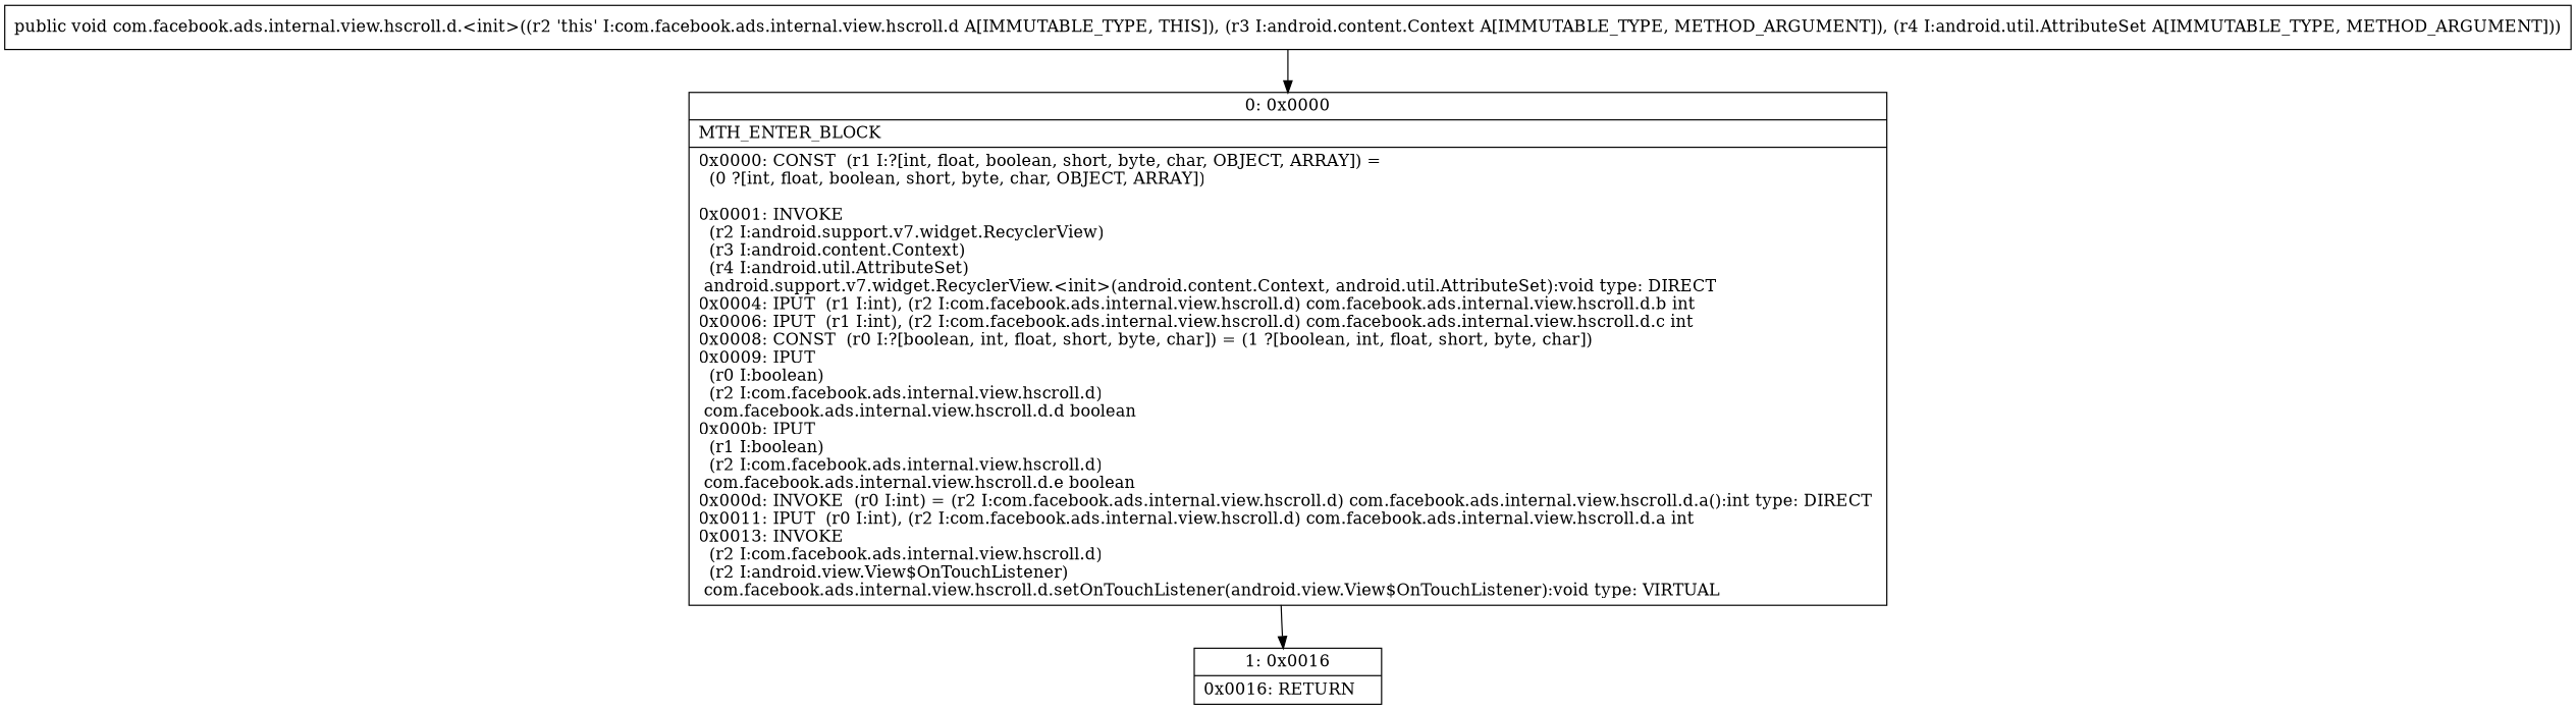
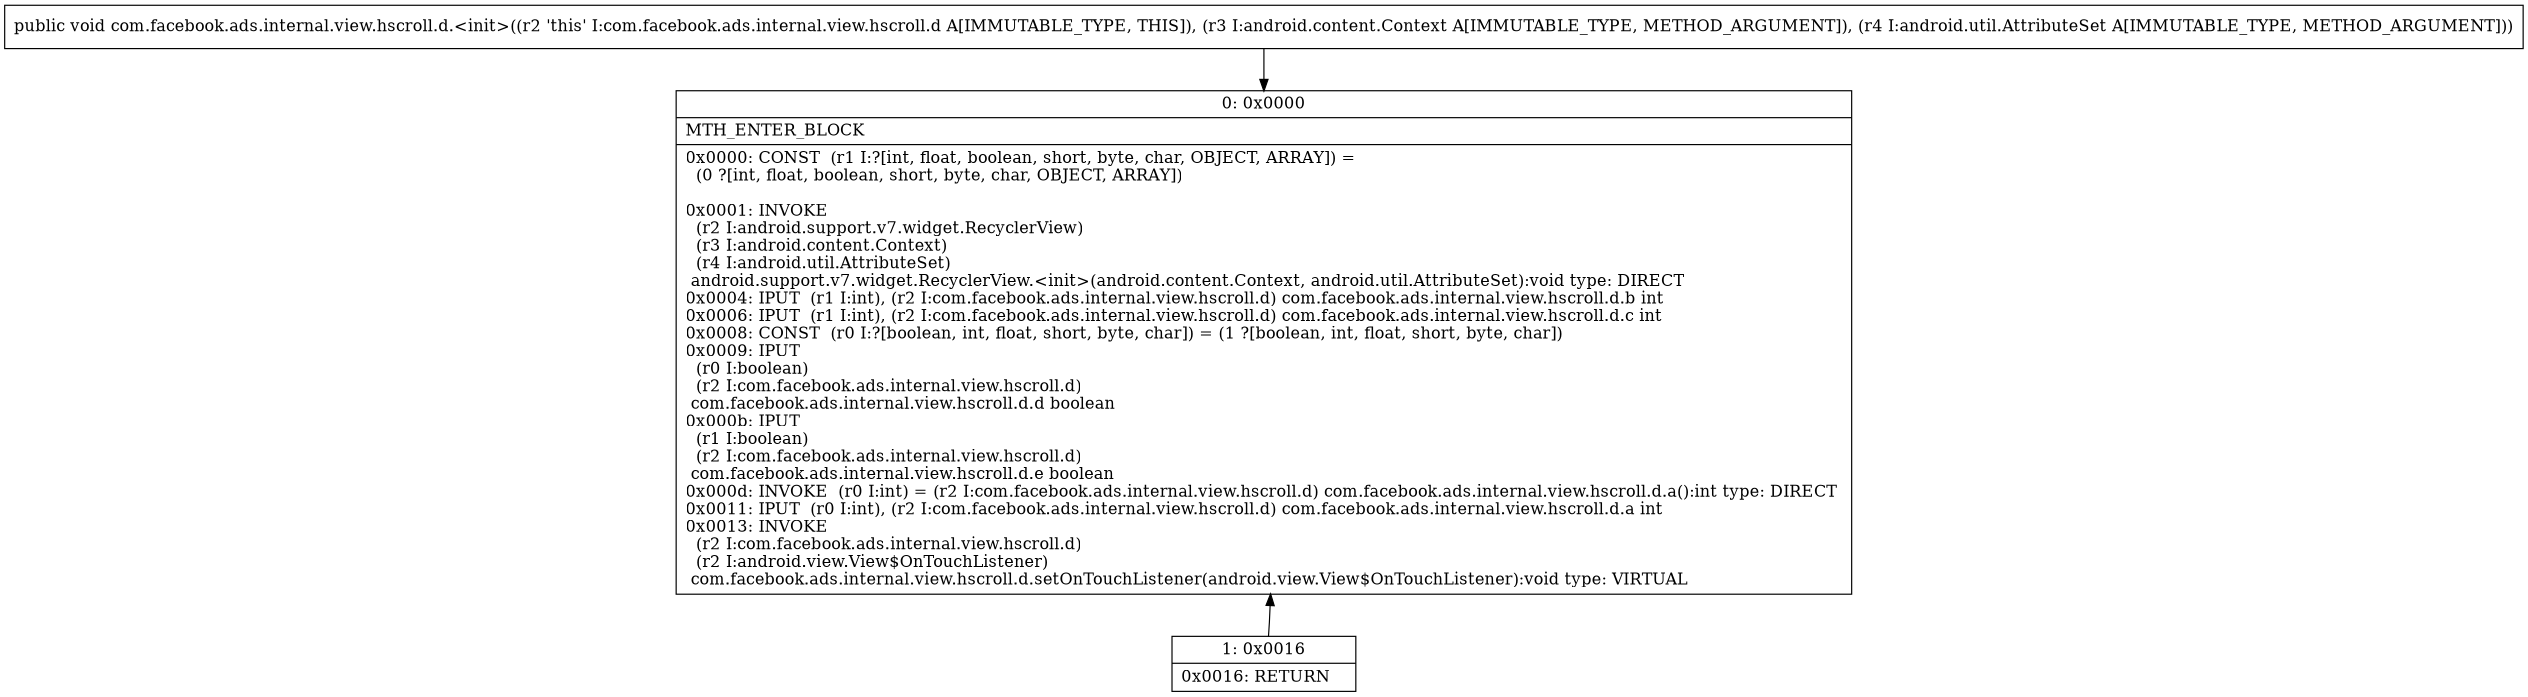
  digraph {
    node [shape=record]
    n1 [label="{0\:\ 0x0000|MTH_ENTER_BLOCK\l|0x0000: CONST  (r1 I:?[int, float, boolean, short, byte, char, OBJECT, ARRAY]) = \l  (0 ?[int, float, boolean, short, byte, char, OBJECT, ARRAY])\l \l0x0001: INVOKE  \l  (r2 I:android.support.v7.widget.RecyclerView)\l  (r3 I:android.content.Context)\l  (r4 I:android.util.AttributeSet)\l android.support.v7.widget.RecyclerView.\<init\>(android.content.Context, android.util.AttributeSet):void type: DIRECT \l0x0004: IPUT  (r1 I:int), (r2 I:com.facebook.ads.internal.view.hscroll.d) com.facebook.ads.internal.view.hscroll.d.b int \l0x0006: IPUT  (r1 I:int), (r2 I:com.facebook.ads.internal.view.hscroll.d) com.facebook.ads.internal.view.hscroll.d.c int \l0x0008: CONST  (r0 I:?[boolean, int, float, short, byte, char]) = (1 ?[boolean, int, float, short, byte, char]) \l0x0009: IPUT  \l  (r0 I:boolean)\l  (r2 I:com.facebook.ads.internal.view.hscroll.d)\l com.facebook.ads.internal.view.hscroll.d.d boolean \l0x000b: IPUT  \l  (r1 I:boolean)\l  (r2 I:com.facebook.ads.internal.view.hscroll.d)\l com.facebook.ads.internal.view.hscroll.d.e boolean \l0x000d: INVOKE  (r0 I:int) = (r2 I:com.facebook.ads.internal.view.hscroll.d) com.facebook.ads.internal.view.hscroll.d.a():int type: DIRECT \l0x0011: IPUT  (r0 I:int), (r2 I:com.facebook.ads.internal.view.hscroll.d) com.facebook.ads.internal.view.hscroll.d.a int \l0x0013: INVOKE  \l  (r2 I:com.facebook.ads.internal.view.hscroll.d)\l  (r2 I:android.view.View$OnTouchListener)\l com.facebook.ads.internal.view.hscroll.d.setOnTouchListener(android.view.View$OnTouchListener):void type: VIRTUAL \l}"]
    n2 [label="{1\:\ 0x0016|0x0016: RETURN   \l}"]
    n3 [label="{public void com.facebook.ads.internal.view.hscroll.d.\<init\>((r2 'this' I:com.facebook.ads.internal.view.hscroll.d A[IMMUTABLE_TYPE, THIS]), (r3 I:android.content.Context A[IMMUTABLE_TYPE, METHOD_ARGUMENT]), (r4 I:android.util.AttributeSet A[IMMUTABLE_TYPE, METHOD_ARGUMENT])) }"]
-   n1 -> n2
+   n2 -> n1
    n3 -> n1
  }
